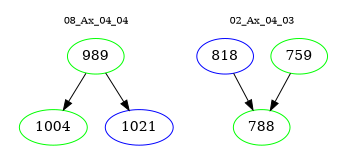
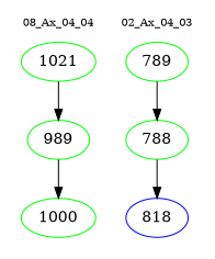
  digraph {
    node [color=green]
    edge [color=black]
-   n1 [label=1004]
+   n1 [label=1000]
    n2 [label=989]
-   n3 [color=blue label=1021]
-   n4 [label=759]
+   n3 [label=1021]
+   n4 [label=789]
    n5 [label=788]
    n6 [color=blue label=818]
    subgraph cluster_1 {
      color=white
      fontsize=10
      label="08_Ax_04_04"
      n1
      n2
      n3
    }
    subgraph cluster_2 {
      color=white
      fontsize=10
      label="02_Ax_04_03"
      n4
      n5
      n6
    }
    n2 -> n1
-   n2 -> n3
+   n3 -> n2
    n4 -> n5
-   n6 -> n5
+   n5 -> n6
  }
